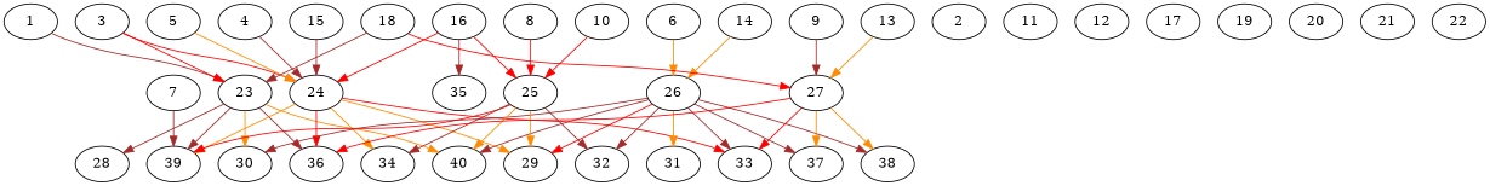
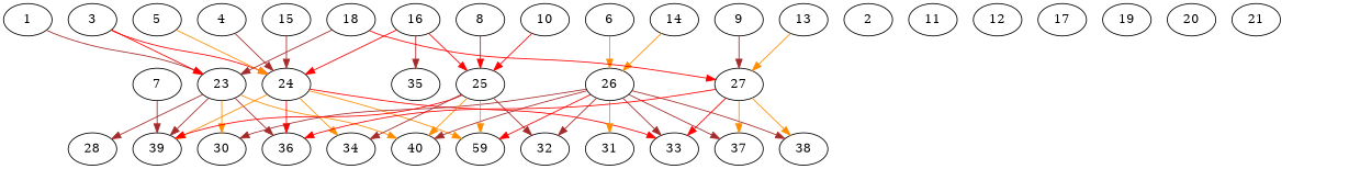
  digraph {
    node [alpha=0.14]
    edge [color=brown]
    1 [alpha=0.01 expect_size=1618500007787686264832]
    23 [alpha=0.13 expect_size=12116755564160090112]
    28 [expect_size=576262297472759808]
    30 [alpha=0.12 expect_size=306864866415909797888]
    36 [alpha=0.11 expect_size=255055269994332]
    39 [alpha=0.17 expect_size=245481459446414573568]
    40 [alpha=0.03 expect_size=169555237684641792000]
    2 [alpha=0.08 expect_size=41974055348850296]
    3 [alpha=0.20 expect_size=1482664493631668224000]
    24 [alpha=0.15 expect_size=3287095067193408]
-   29 [alpha=0.08 expect_size=237680764510108096]
+   29 [alpha=0.08 expect_size=237680764510108096 label=59]
    33 [alpha=0.00 expect_size=1082918101017690112000]
    34 [alpha=0.09 expect_size=181202370524844768]
    4 [alpha=0.09 expect_size=267490507107501696]
    5 [alpha=0.19 expect_size=9071020720748032]
    6 [expect_size=43112385242863072]
    26 [alpha=0.20 expect_size=92301919667929680]
    32 [alpha=0.16 expect_size=241393883299050422272]
    31 [alpha=0.06 expect_size=52801841559803376]
    37 [alpha=0.09 expect_size=2129671498963615744000]
    38 [alpha=0.18 expect_size=1409708866672821010432]
    7 [alpha=0.06 expect_size=23741778197472340]
    8 [alpha=0.08 expect_size=386571705643605950464]
    25 [alpha=0.15 expect_size=353436707306968640]
    35 [alpha=0.04 expect_size=20006875289316336]
    9 [alpha=0.10 expect_size=36705254404804816]
    27 [expect_size=17146388790889866]
    10 [expect_size=36111499040099752]
    11 [alpha=0.17 expect_size=261405152517486976]
    12 [alpha=0.06 expect_size=1572557986861515014144]
    13 [alpha=0.07 expect_size=1973167503345764]
    14 [alpha=0.05 expect_size=1082628188860055680]
    15 [alpha=0.19 expect_size=12736025673743958]
    16 [alpha=0.05 expect_size=391509368975667494912]
    17 [alpha=0.08 expect_size=378860208890759348224]
    18 [alpha=0.19 expect_size=168214297402467680256]
    19 [alpha=0.12 expect_size=1568750085021489664]
    20 [alpha=0.01 expect_size=317915518625549824]
    21 [alpha=0.15 expect_size=16180377105345806336]
-   22 [alpha=0.05 expect_size=1073101958406164608]
    1 -> 23
    23 -> 28
    23 -> 30 [color=darkorange]
    23 -> 36
    23 -> 39
    23 -> 40 [color=darkorange]
    3 -> 23 [color=red]
    3 -> 24 [color=red]
    24 -> 36 [color=red]
    24 -> 39 [color=darkorange]
    24 -> 29 [color=darkorange]
    24 -> 33 [color=red]
    24 -> 34 [color=darkorange]
    4 -> 24
    5 -> 24 [color=darkorange]
    6 -> 26 [color=darkorange]
    26 -> 30
    26 -> 40
    26 -> 29 [color=red]
    26 -> 33
    26 -> 32
    26 -> 31 [color=darkorange]
    26 -> 37
    26 -> 38
    7 -> 39
    8 -> 25 [color=red]
    25 -> 39 [color=red]
    25 -> 40 [color=darkorange]
    25 -> 29 [color=darkorange]
    25 -> 34
    25 -> 32
    9 -> 27
    27 -> 36 [color=red]
    27 -> 33 [color=red]
    27 -> 37 [color=darkorange]
    27 -> 38 [color=darkorange]
    10 -> 25 [color=red]
    13 -> 27 [color=darkorange]
    14 -> 26 [color=darkorange]
    15 -> 24
    16 -> 24 [color=red]
    16 -> 25 [color=red]
    16 -> 35
    18 -> 23
    18 -> 27 [color=red]
  }
